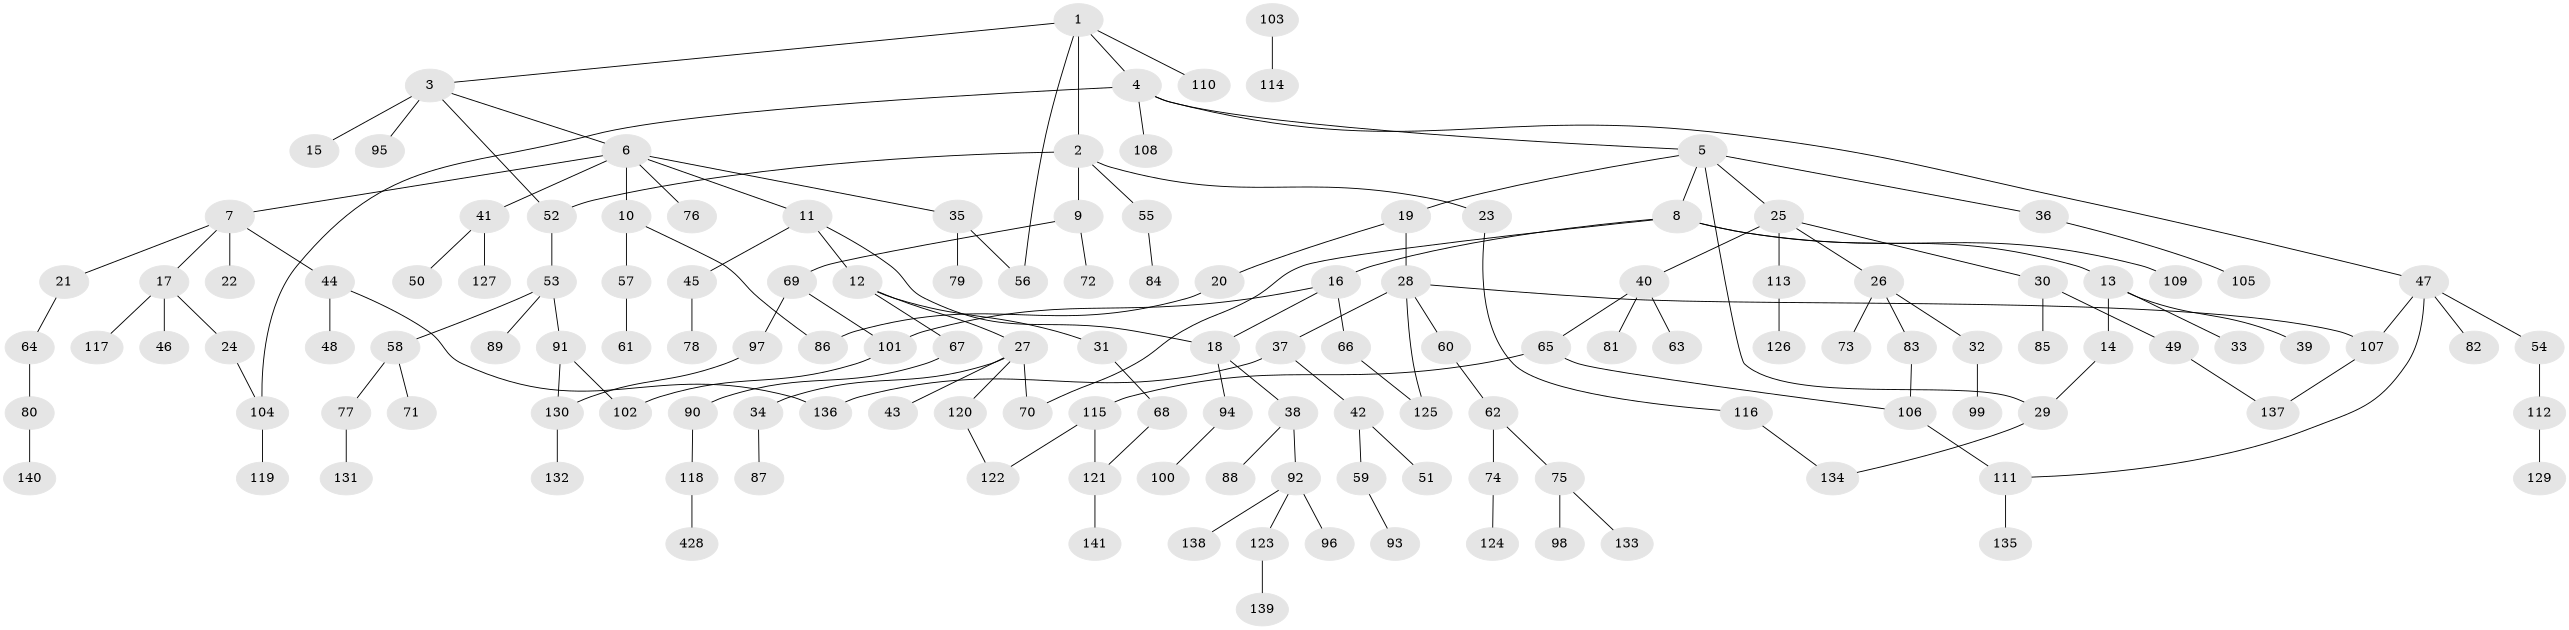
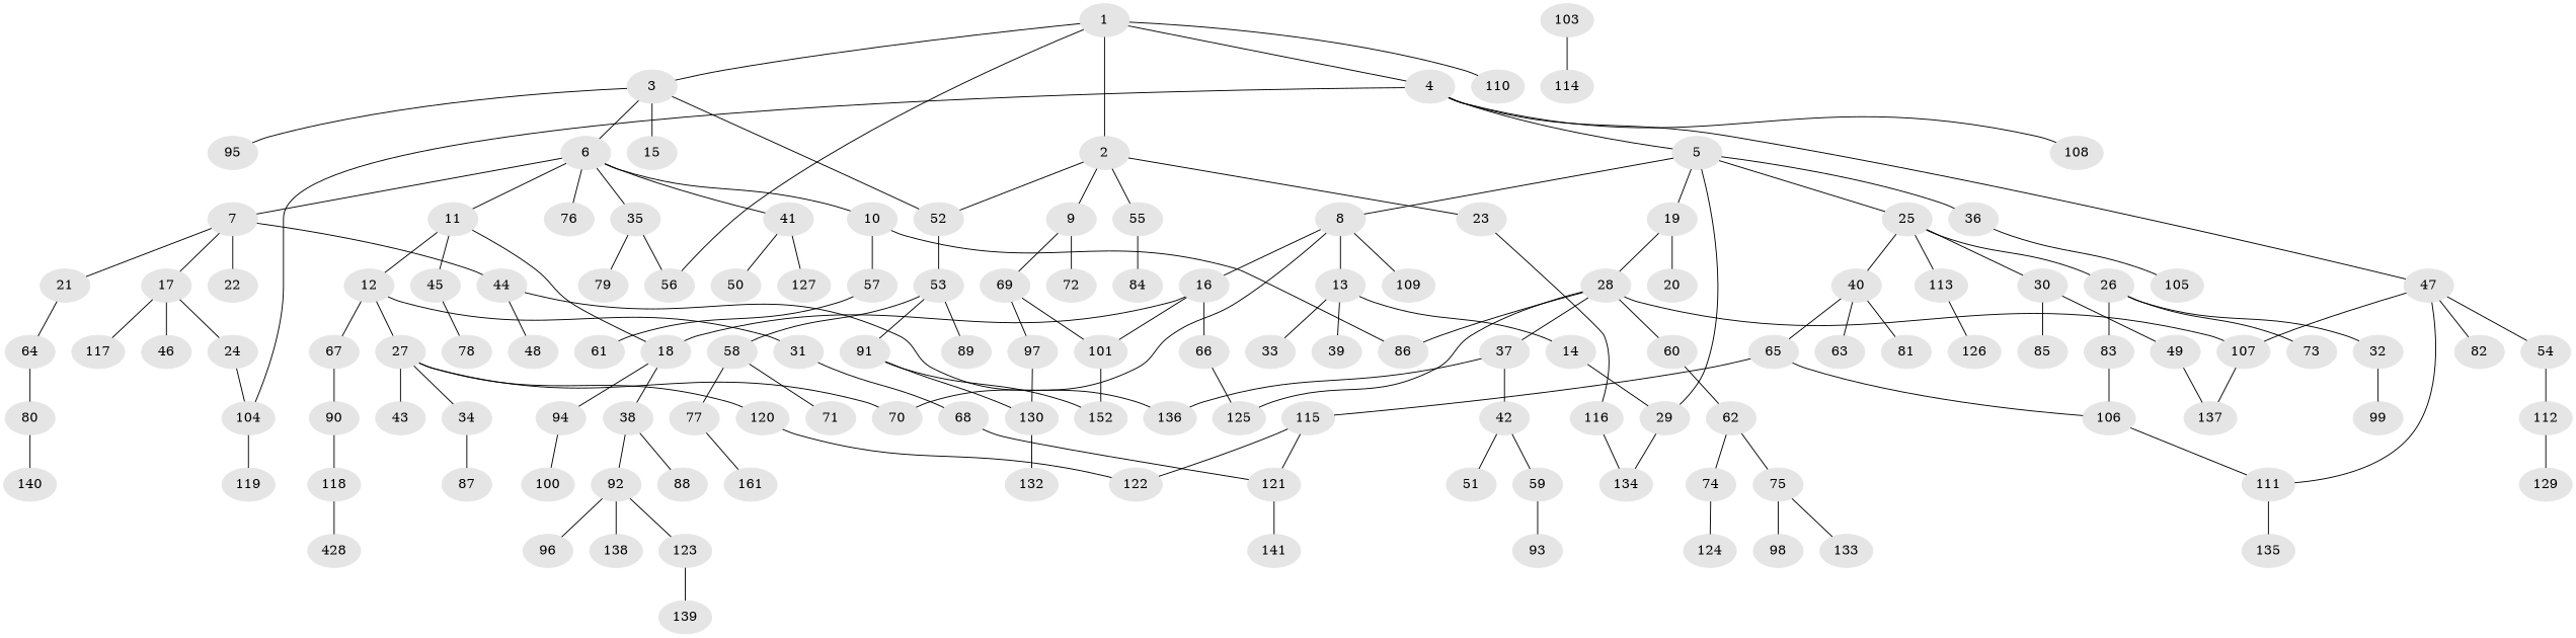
  graph {
    node [color=gray90 style=filled]
    1
    2
    3
    4
    56
    110
    9
    23
    52
    55
    6
    15
    95
    5
    47
    104
    108
    69
    72
    116
    53
    84
    7
    10
    11
    35
    41
    76
    8
    19
    25
    29
    36
    107
    54
    82
    111
    119
    13
    16
    70
    109
    20
    28
    26
    30
    40
    113
    134
    105
    17
    21
    22
    44
    57
    86
    12
    18
    45
    79
    50
    127
    24
    46
    117
    64
    136
    48
    14
    33
    39
    66
    101
    97
    61
    27
    31
    67
    38
    94
    78
    34
    43
    120
    68
    90
    125
-   102
+   102 [label=152]
    88
    92
    100
    37
    60
    80
    32
    73
    83
    49
    85
    63
    65
    81
    126
    99
    106
    87
    122
    42
    62
    137
    121
    51
    59
    123
    96
    138
    115
    93
    139
    103
    114
    112
    135
    58
    89
    91
    71
    77
    130
    129
-   131
+   131 [label=161]
    74
    75
    124
    98
    133
    140
    118
    141
    n140 [label=428]
    132
    1 -- 2
    1 -- 3
    1 -- 4
    1 -- 56
    1 -- 110
    2 -- 9
    2 -- 23
    2 -- 52
    2 -- 55
    3 -- 52
    3 -- 6
    3 -- 15
    3 -- 95
    4 -- 5
    4 -- 47
    4 -- 104
    4 -- 108
    9 -- 69
    9 -- 72
    23 -- 116
    52 -- 53
    55 -- 84
    6 -- 7
    6 -- 10
    6 -- 11
    6 -- 35
    6 -- 41
    6 -- 76
    5 -- 8
    5 -- 19
    5 -- 25
    5 -- 29
    5 -- 36
    47 -- 107
    47 -- 54
    47 -- 82
    47 -- 111
    104 -- 119
    69 -- 101
    69 -- 97
    116 -- 134
    53 -- 58
    53 -- 89
    53 -- 91
    7 -- 17
    7 -- 21
    7 -- 22
    7 -- 44
    10 -- 57
    10 -- 86
    11 -- 12
    11 -- 18
    11 -- 45
    35 -- 56
    35 -- 79
    41 -- 50
    41 -- 127
    8 -- 13
    8 -- 16
    8 -- 70
    8 -- 109
    19 -- 20
    19 -- 28
    25 -- 26
    25 -- 30
    25 -- 40
    25 -- 113
    29 -- 134
    36 -- 105
    107 -- 137
    54 -- 112
    111 -- 135
    13 -- 14
    13 -- 33
    13 -- 39
    16 -- 18
    16 -- 66
    16 -- 101
    28 -- 107
-   20 -- 86
+   28 -- 86
    28 -- 125
    28 -- 37
    28 -- 60
    26 -- 32
    26 -- 73
    26 -- 83
    30 -- 49
    30 -- 85
    40 -- 63
    40 -- 65
    40 -- 81
    113 -- 126
    17 -- 24
    17 -- 46
    17 -- 117
    21 -- 64
    44 -- 136
    44 -- 48
    57 -- 61
    12 -- 27
    12 -- 31
    12 -- 67
    18 -- 38
    18 -- 94
    45 -- 78
    24 -- 104
    64 -- 80
    14 -- 29
    66 -- 125
    101 -- 102
    97 -- 130
    27 -- 70
    27 -- 34
    27 -- 43
    27 -- 120
    31 -- 68
    67 -- 90
    38 -- 88
    38 -- 92
    94 -- 100
    34 -- 87
    120 -- 122
    68 -- 121
    90 -- 118
    92 -- 123
    92 -- 96
    92 -- 138
    37 -- 136
    37 -- 42
    60 -- 62
    80 -- 140
    32 -- 99
    83 -- 106
    49 -- 137
    65 -- 106
    65 -- 115
    106 -- 111
    42 -- 51
    42 -- 59
    62 -- 74
    62 -- 75
    121 -- 141
    59 -- 93
    123 -- 139
    115 -- 122
    115 -- 121
    103 -- 114
    112 -- 129
    58 -- 71
    58 -- 77
    91 -- 102
    91 -- 130
    77 -- 131
    130 -- 132
    74 -- 124
    75 -- 98
    75 -- 133
    118 -- n140
  }
